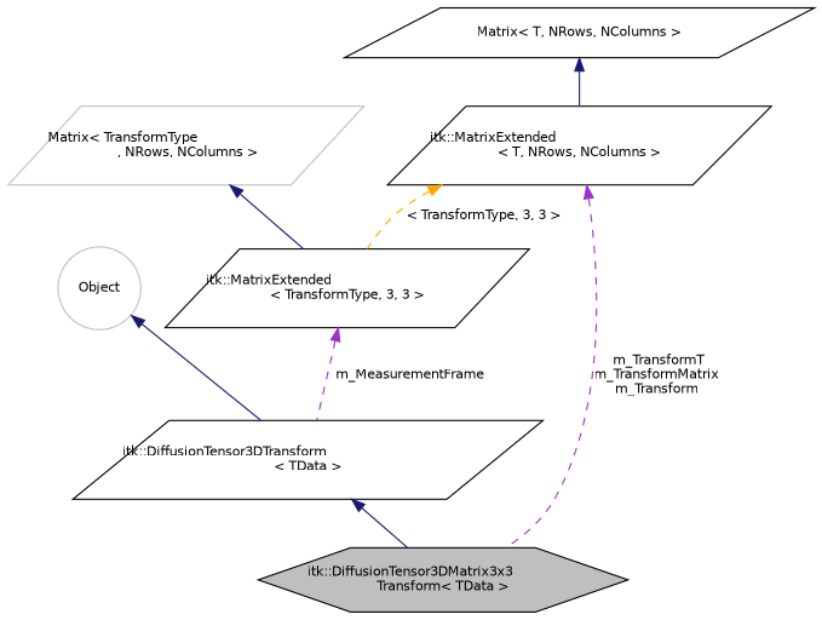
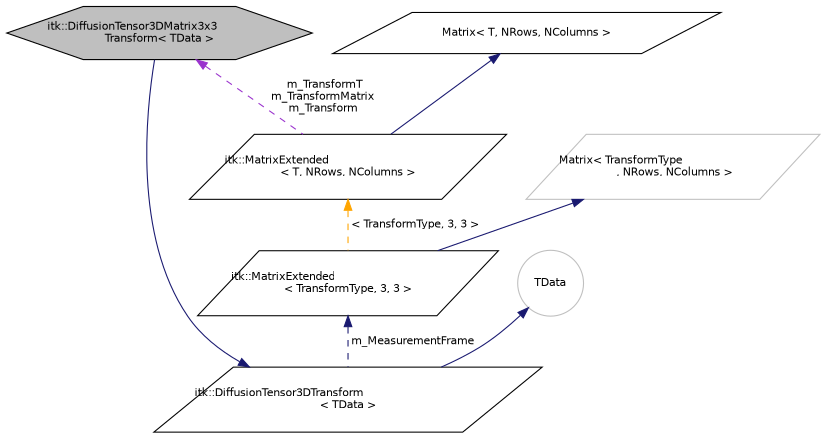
  digraph {
    rankdir=TB
    node [color=black fontname=Helvetica fontsize=10 shape=parallelogram]
    edge [color=midnightblue dir=back fontname=Helvetica fontsize=10 labelfontname=Helvetica labelfontsize=10 style=solid]
    n1 [fillcolor=grey75 fontcolor=black height=0.2 label="itk::DiffusionTensor3DMatrix3x3\lTransform\< TData \>" shape=hexagon style=filled width=0.4]
    n2 [height=0.2 label="itk::DiffusionTensor3DTransform\l\< TData \>" width=0.4]
-   n3 [color=grey75 height=0.2 label=Object shape=circle width=0.4]
+   n3 [color=grey75 height=0.2 label=TData shape=circle width=0.4]
    n4 [height=0.2 label="itk::MatrixExtended\l\< TransformType, 3, 3 \>" width=0.4]
    n5 [color=grey75 height=0.2 label="Matrix\< TransformType\l , NRows, NColumns \>" width=0.4]
    n6 [height=0.2 label="itk::MatrixExtended\l\< T, NRows, NColumns \>" width=0.4]
    n7 [height=0.2 label="Matrix\< T, NRows, NColumns \>" width=0.4]
    n2 -> n1
    n3 -> n2
-   n4 -> n2 [color=darkorchid3 label=" m_MeasurementFrame" style=dashed]
+   n4 -> n2 [label=" m_MeasurementFrame" style=dashed]
    n5 -> n4
-   n6 -> n1 [color=darkorchid3 label=" m_TransformT\nm_TransformMatrix\nm_Transform" style=dashed]
+   n1 -> n6 [color=darkorchid3 label=" m_TransformT\nm_TransformMatrix\nm_Transform" style=dashed]
    n6 -> n4 [color=orange label=" \< TransformType, 3, 3 \>" style=dashed]
    n7 -> n6
  }
